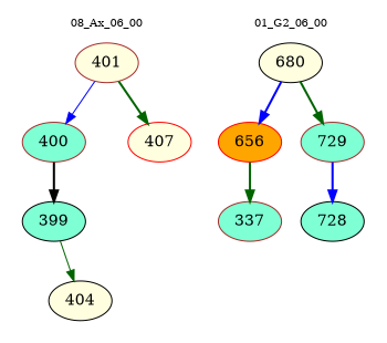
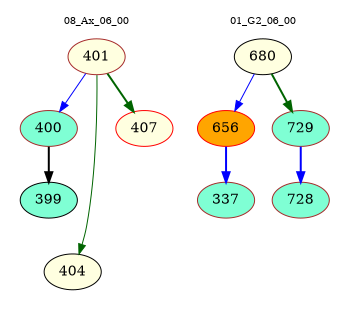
  digraph {
    node [color=brown fillcolor=aquamarine style=filled]
    edge [color=blue style=bold]
    n1 [label=400]
    n2 [color=black label=399]
    n3 [fillcolor=lightyellow label=401]
    n4 [color=black fillcolor=lightyellow label=404]
    n5 [color=red fillcolor=lightyellow label=407]
    n6 [color=black fillcolor=lightyellow label=680]
    n7 [color=red fillcolor=orange label=656]
    n8 [label=729]
    n9 [label=337]
-   n10 [color=black label=728]
+   n10 [label=728]
    subgraph cluster_1 {
      color=white
      fontsize=10
      label="08_Ax_06_00"
      n1
      n2
      n3
      n4
      n5
    }
    subgraph cluster_2 {
      color=white
      fontsize=10
      label="01_G2_06_00"
      n6
      n7
      n8
      n9
      n10
    }
    n1 -> n2 [color=black]
-   n2 -> n4 [color=darkgreen style=solid]
+   n3 -> n4 [color=darkgreen style=solid]
    n3 -> n1 [style=solid]
    n3 -> n5 [color=darkgreen]
-   n6 -> n7
+   n6 -> n7 [style=solid]
    n6 -> n8 [color=darkgreen]
-   n7 -> n9 [color=darkgreen]
+   n7 -> n9
    n8 -> n10
  }
